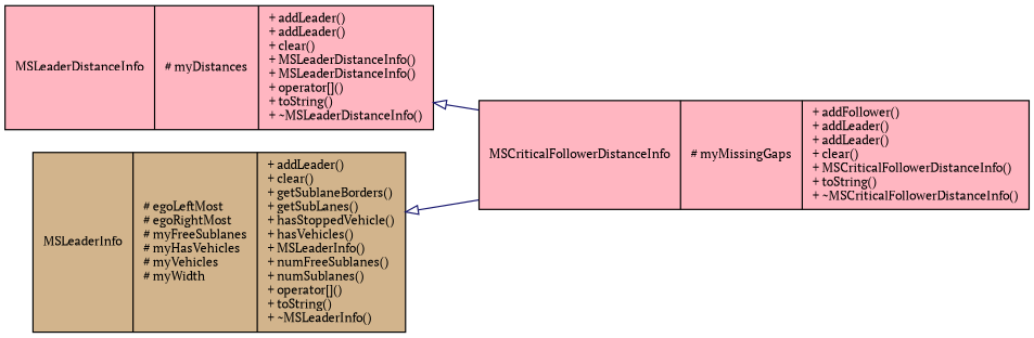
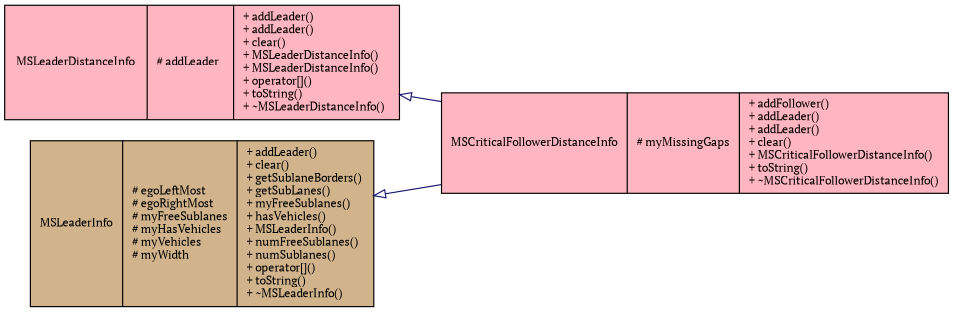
  digraph {
    fontname="PT Serif"
    rankdir=LR
    node [color=black fillcolor=lightpink fontname="PT Serif" fontsize=10 shape=record style=filled]
    edge [arrowtail=onormal color=midnightblue dir=back fontname="PT Serif" fontsize=10 labelfontname=Helvetica labelfontsize=10 style=solid]
    n1 [fontcolor=black height=0.2 label="{MSCriticalFollowerDistanceInfo\n|# myMissingGaps\l|+ addFollower()\l+ addLeader()\l+ addLeader()\l+ clear()\l+ MSCriticalFollowerDistanceInfo()\l+ toString()\l+ ~MSCriticalFollowerDistanceInfo()\l}" width=0.4]
-   n2 [height=0.2 label="{MSLeaderDistanceInfo\n|# myDistances\l|+ addLeader()\l+ addLeader()\l+ clear()\l+ MSLeaderDistanceInfo()\l+ MSLeaderDistanceInfo()\l+ operator[]()\l+ toString()\l+ ~MSLeaderDistanceInfo()\l}" width=0.4]
-   n3 [fillcolor=tan height=0.2 label="{MSLeaderInfo\n|# egoLeftMost\l# egoRightMost\l# myFreeSublanes\l# myHasVehicles\l# myVehicles\l# myWidth\l|+ addLeader()\l+ clear()\l+ getSublaneBorders()\l+ getSubLanes()\l+ hasStoppedVehicle()\l+ hasVehicles()\l+ MSLeaderInfo()\l+ numFreeSublanes()\l+ numSublanes()\l+ operator[]()\l+ toString()\l+ ~MSLeaderInfo()\l}" width=0.4]
+   n2 [height=0.2 label="{MSLeaderDistanceInfo\n|# addLeader\l|+ addLeader()\l+ addLeader()\l+ clear()\l+ MSLeaderDistanceInfo()\l+ MSLeaderDistanceInfo()\l+ operator[]()\l+ toString()\l+ ~MSLeaderDistanceInfo()\l}" width=0.4]
+   n3 [fillcolor=tan height=0.2 label="{MSLeaderInfo\n|# egoLeftMost\l# egoRightMost\l# myFreeSublanes\l# myHasVehicles\l# myVehicles\l# myWidth\l|+ addLeader()\l+ clear()\l+ getSublaneBorders()\l+ getSubLanes()\l+ myFreeSublanes()\l+ hasVehicles()\l+ MSLeaderInfo()\l+ numFreeSublanes()\l+ numSublanes()\l+ operator[]()\l+ toString()\l+ ~MSLeaderInfo()\l}" width=0.4]
    n2 -> n1
    n3 -> n1
  }
